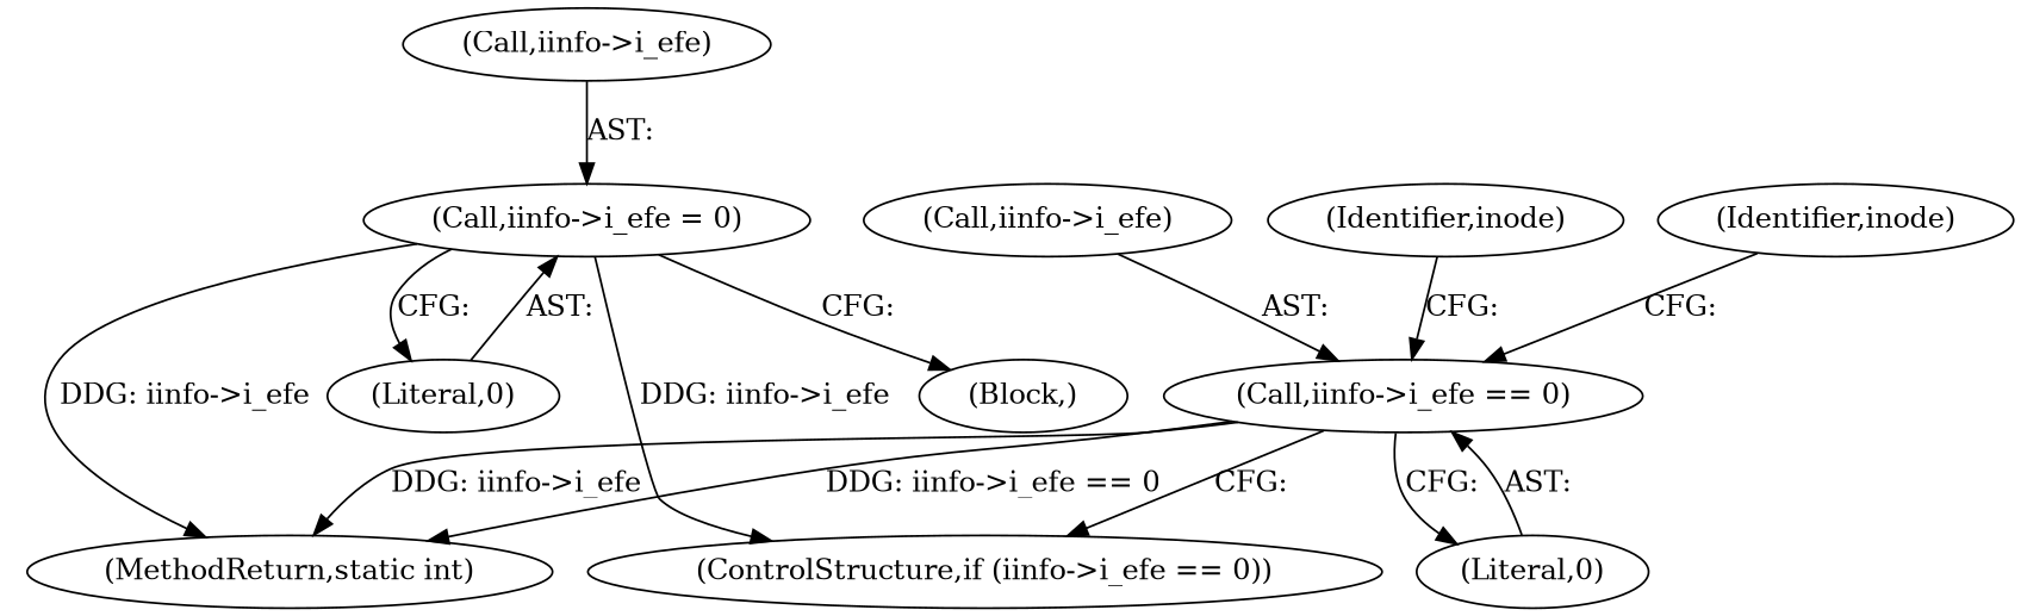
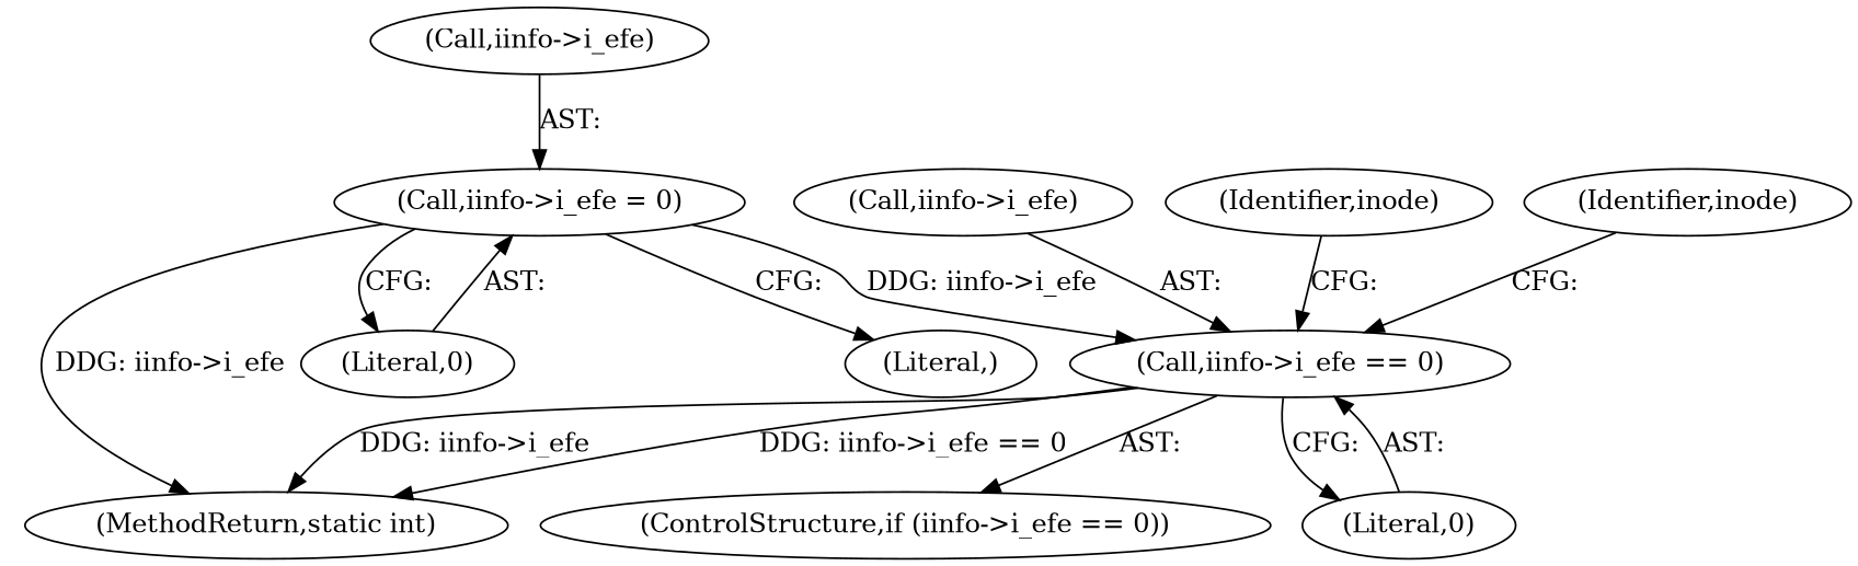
  digraph {
    n1 [label="(Call,iinfo->i_efe = 0)"]
    n2 [label="(Call,iinfo->i_efe == 0)"]
    n3 [label="(Literal,0)"]
    n4 [label="(MethodReturn,static int)"]
-   n5 [label="(Block,)"]
+   n5 [label="(Literal,)"]
    n6 [label="(ControlStructure,if (iinfo->i_efe == 0))"]
    n7 [label="(Literal,0)"]
    n8 [label="(Call,iinfo->i_efe)"]
    n9 [label="(Identifier,inode)"]
    n10 [label="(Call,iinfo->i_efe)"]
    n11 [label="(Identifier,inode)"]
-   n1 -> n6 [label="DDG: iinfo->i_efe"]
+   n1 -> n2 [label="DDG: iinfo->i_efe"]
    n1 -> n3 [label="CFG: "]
    n1 -> n4 [label="DDG: iinfo->i_efe"]
    n1 -> n5 [label="CFG: "]
    n2 -> n4 [label="DDG: iinfo->i_efe == 0"]
    n2 -> n4 [label="DDG: iinfo->i_efe"]
-   n2 -> n6 [label="CFG: "]
+   n2 -> n6 [label="AST: "]
    n2 -> n7 [label="CFG: "]
    n3 -> n1 [label="AST: "]
    n7 -> n2 [label="AST: "]
    n8 -> n2 [label="AST: "]
    n9 -> n2 [label="CFG: "]
    n10 -> n1 [label="AST: "]
    n11 -> n2 [label="CFG: "]
  }
